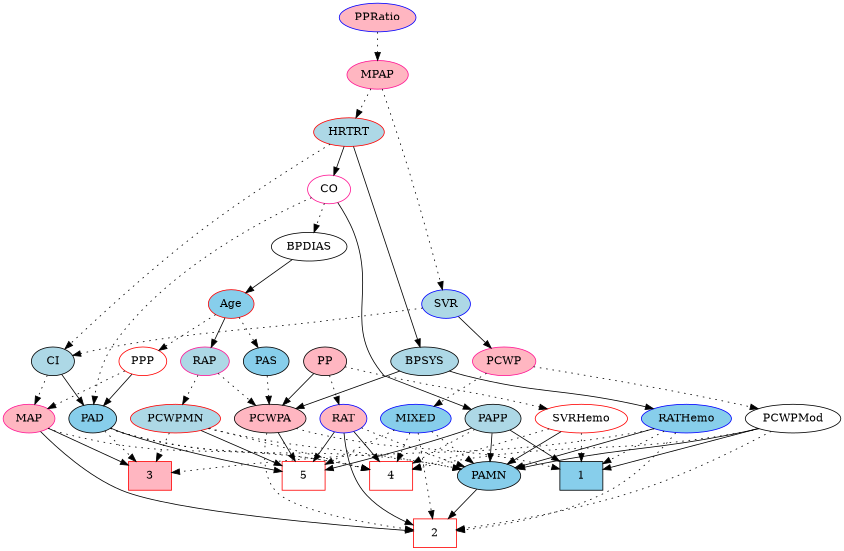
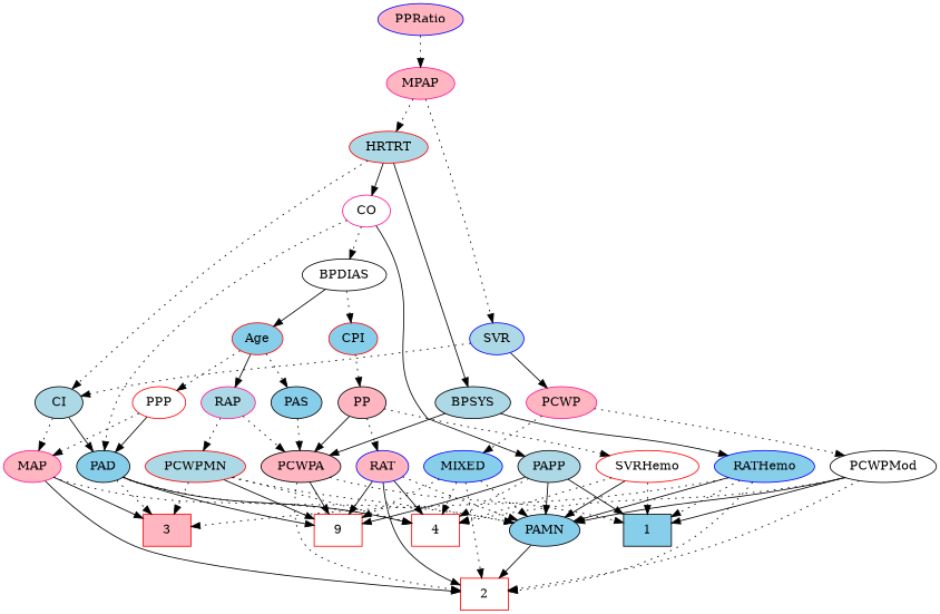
  strict digraph {
    node [color=black fillcolor=skyblue style=filled]
    edge [style=dotted]
    1 [height=0.5 shape=box width=0.75]
    2 [color=red fillcolor=white height=0.5 shape=box width=0.75]
    3 [color=red fillcolor=lightpink height=0.5 shape=box width=0.75]
    4 [color=red fillcolor=white height=0.5 shape=box width=0.75]
-   5 [color=red fillcolor=white height=0.5 shape=box width=0.75]
+   5 [color=red fillcolor=white height=0.5 shape=box width=0.75 label=9]
    Age [color=red height=0.5 width=0.75]
    RAP [color=deeppink fillcolor=lightblue height=0.5 width=0.77632]
    PAS [height=0.5 width=0.75]
    PPP [color=red fillcolor=white height=0.5 width=0.75]
    PCWPMN [color=red fillcolor=lightblue height=0.5 width=1.3902]
    PCWPA [fillcolor=lightpink height=0.5 width=1.1555]
    PAD [height=0.5 width=0.79437]
    MAP [color=deeppink fillcolor=lightpink height=0.5 width=0.84854]
    PAMN [height=0.5 width=1.011]
    RATHemo [color=blue height=0.5 width=1.3721]
    MIXED [color=blue height=0.5 width=1.1193]
    MPAP [color=deeppink fillcolor=lightpink height=0.5 width=0.97491]
    SVR [color=blue fillcolor=lightblue height=0.5 width=0.77632]
    HRTRT [color=red fillcolor=lightblue height=0.5 width=1.1013]
    PCWP [color=deeppink fillcolor=lightpink height=0.5 width=0.97491]
    CI [fillcolor=lightblue height=0.5 width=0.75]
    BPSYS [fillcolor=lightblue height=0.5 width=1.0471]
    CO [color=deeppink fillcolor=white height=0.5 width=0.75]
    PCWPMod [fillcolor=white height=0.5 width=1.4443]
    PAPP [fillcolor=lightblue height=0.5 width=0.88464]
    BPDIAS [fillcolor=white height=0.5 width=1.1735]
+   CPI [color=red height=0.5 width=0.75]
    PP [fillcolor=lightpink height=0.5 width=0.75]
    RAT [color=blue fillcolor=lightpink height=0.5 width=0.75827]
    SVRHemo [color=red fillcolor=white height=0.5 width=1.3902]
    PPRatio [color=blue fillcolor=lightpink height=0.5 width=1.1013]
    Age -> RAP [style=solid]
    Age -> PAS
    Age -> PPP
    RAP -> PCWPMN
    RAP -> PCWPA
    PAS -> PCWPA
    PPP -> PAD [style=solid]
    PPP -> MAP
    PCWPMN -> 3
    PCWPMN -> 4
    PCWPMN -> 5 [style=solid]
    PCWPMN -> PAMN
    PCWPA -> 1
    PCWPA -> 2
    PCWPA -> 5 [style=solid]
    PAD -> 3
-   PAD -> 4
+   PAD -> 4 [style=solid]
    PAD -> 5 [style=solid]
    PAD -> PAMN
    MAP -> 2 [style=solid]
    MAP -> 3 [style=solid]
    MAP -> 4
    PAMN -> 2 [style=solid]
    RATHemo -> 1
    RATHemo -> 2
    RATHemo -> 3
    RATHemo -> PAMN [style=solid]
    MIXED -> 2
    MIXED -> 4
    MIXED -> 5
    MIXED -> PAMN
    MPAP -> SVR
    MPAP -> HRTRT
    SVR -> PCWP [style=solid]
    SVR -> CI
    HRTRT -> CI
    HRTRT -> BPSYS [style=solid]
    HRTRT -> CO [style=solid]
    PCWP -> MIXED
    PCWP -> PCWPMod
    CI -> PAD [style=solid]
    CI -> MAP
    BPSYS -> PCWPA [style=solid]
    BPSYS -> RATHemo [style=solid]
    CO -> PAD
    CO -> PAPP [style=solid]
    CO -> BPDIAS
    PCWPMod -> 1 [style=solid]
    PCWPMod -> 2
    PCWPMod -> 4
    PCWPMod -> PAMN [style=solid]
    PAPP -> 1 [style=solid]
    PAPP -> 4
    PAPP -> 5 [style=solid]
    PAPP -> PAMN [style=solid]
    BPDIAS -> Age [style=solid]
+   BPDIAS -> CPI
+   CPI -> PP
    PP -> PCWPA [style=solid]
    PP -> RAT
    PP -> SVRHemo
    RAT -> 2 [style=solid]
    RAT -> 4 [style=solid]
    RAT -> 5 [style=solid]
    RAT -> PAMN
    SVRHemo -> 1
    SVRHemo -> 4
    SVRHemo -> PAMN [style=solid]
    PPRatio -> MPAP
  }
